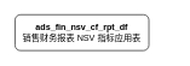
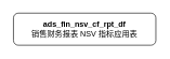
  <mxCell id="0" />
  <mxCell id="1" parent="0" />
- <mxCell id="2" value="&lt;b&gt;ads_fin_nsv_cf_rpt_df&lt;/b&gt;&lt;div&gt;销售财务报表 NSV 指标应用表&lt;/div&gt;" style="rounded=1;whiteSpace=wrap;html=1;" vertex="1" parent="1"><mxGeometry x="20" y="20" width="185" height="50" as="geometry" /></mxCell>
+ <mxCell id="2" value="&lt;b&gt;ads_fin_nsv_cf_rpt_df&lt;/b&gt;&lt;div&gt;销售财务报表 NSV 指标应用表&lt;/div&gt;" style="rounded=1;whiteSpace=wrap;html=1;" vertex="1" parent="1"><mxGeometry x="20" y="20" width="220" height="50" as="geometry" /></mxCell>
